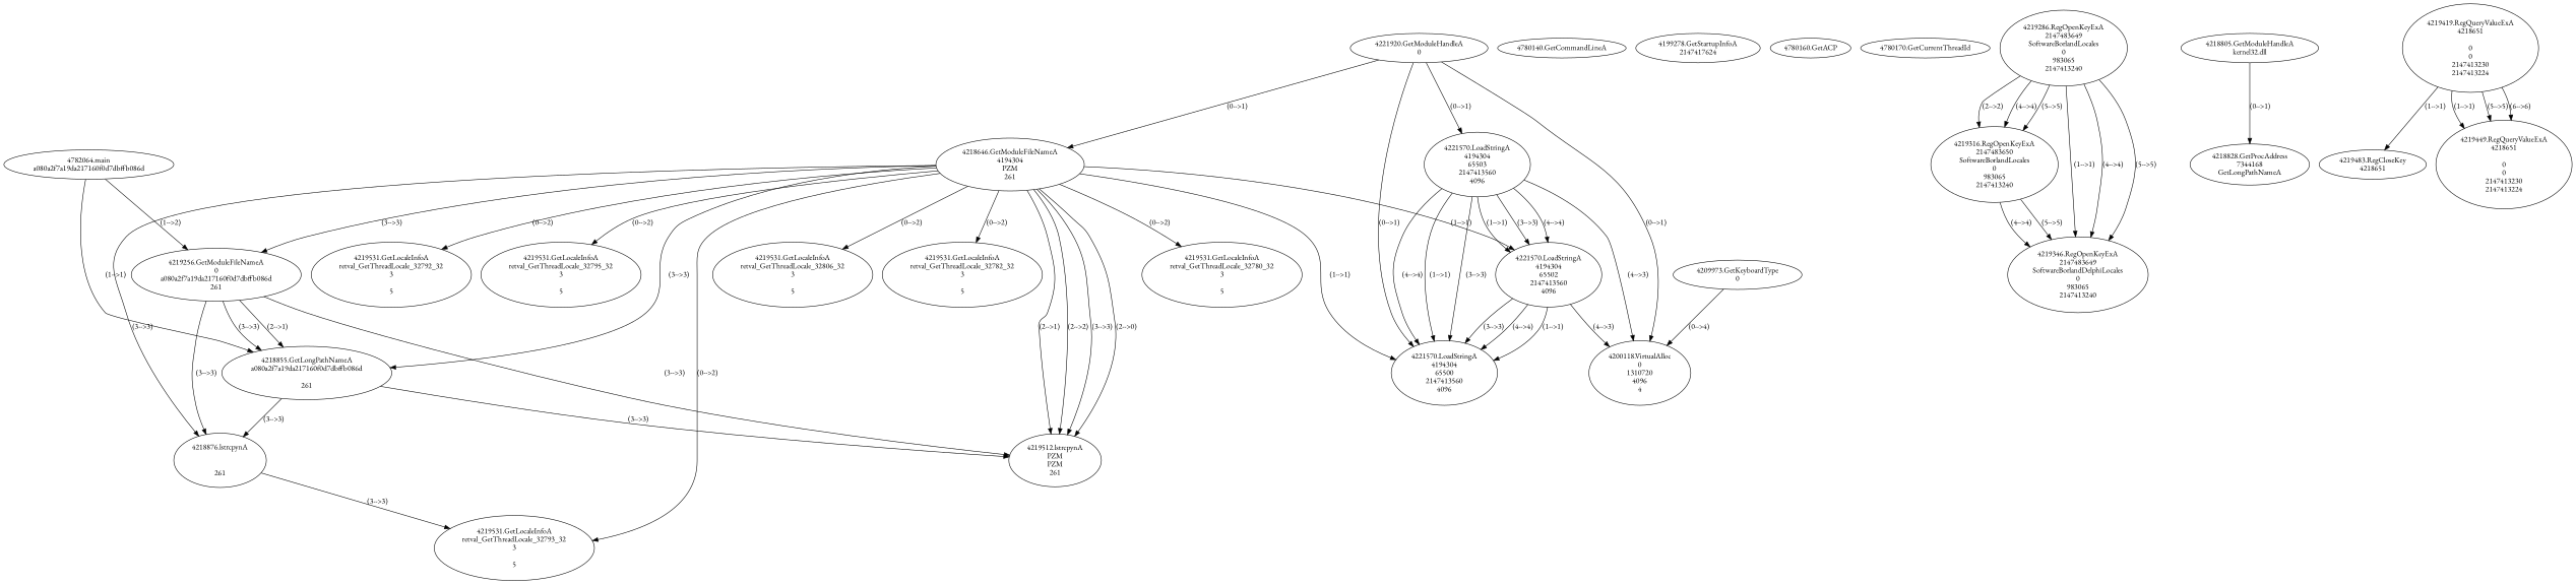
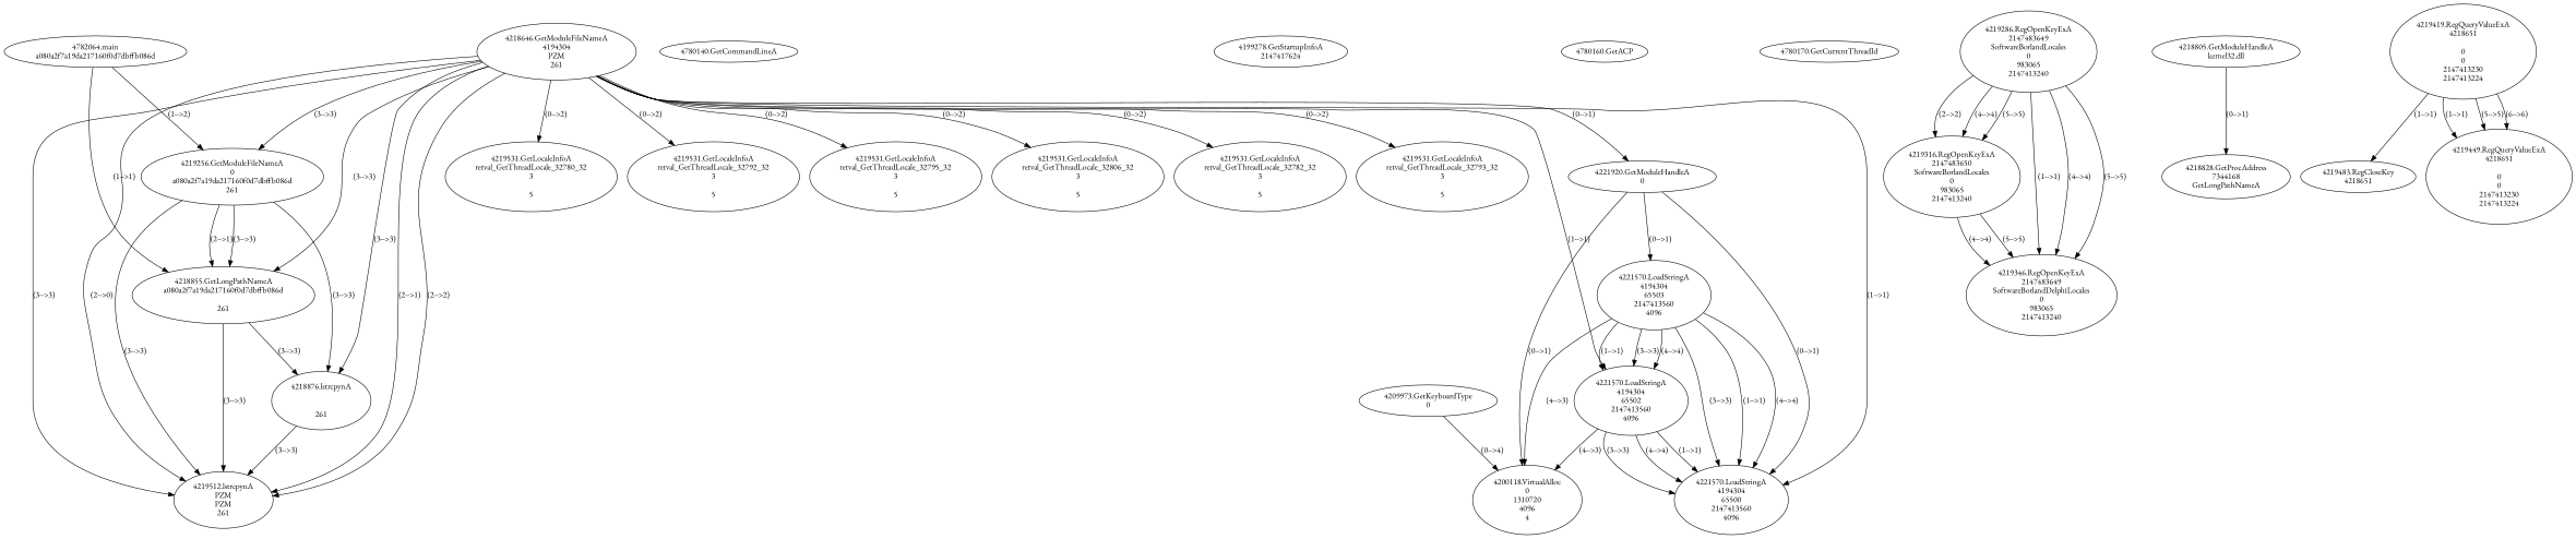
  digraph {
    fontname="EB Garamond"
    node [fontname="EB Garamond"]
    edge [fontname="EB Garamond"]
    n1 [label="4782064.main\na080a2f7a19da217160f0d7dbffb086d"]
    n2 [label="4219256.GetModuleFileNameA\n0\na080a2f7a19da217160f0d7dbffb086d\n261"]
    n3 [label="4218855.GetLongPathNameA\na080a2f7a19da217160f0d7dbffb086d\n\n261"]
    n4 [label="4218876.lstrcpynA\n\n\n261"]
    n5 [label="4219512.lstrcpynA\nPZM\nPZM\n261"]
    n6 [label="4221920.GetModuleHandleA\n0"]
    n7 [label="4218646.GetModuleFileNameA\n4194304\nPZM\n261"]
    n8 [label="4221570.LoadStringA\n4194304\n65503\n2147413560\n4096"]
    n9 [label="4221570.LoadStringA\n4194304\n65500\n2147413560\n4096"]
    n10 [label="4200118.VirtualAlloc\n0\n1310720\n4096\n4"]
    n11 [label="4221570.LoadStringA\n4194304\n65502\n2147413560\n4096"]
    n12 [label="4219531.GetLocaleInfoA\nretval_GetThreadLocale_32780_32\n3\n\n5"]
    n13 [label="4219531.GetLocaleInfoA\nretval_GetThreadLocale_32792_32\n3\n\n5"]
    n14 [label="4219531.GetLocaleInfoA\nretval_GetThreadLocale_32795_32\n3\n\n5"]
    n15 [label="4219531.GetLocaleInfoA\nretval_GetThreadLocale_32806_32\n3\n\n5"]
    n16 [label="4219531.GetLocaleInfoA\nretval_GetThreadLocale_32782_32\n3\n\n5"]
    n17 [label="4219531.GetLocaleInfoA\nretval_GetThreadLocale_32793_32\n3\n\n5"]
    n18 [label="4209973.GetKeyboardType\n0"]
    n19 [label="4780140.GetCommandLineA\n"]
    n20 [label="4199278.GetStartupInfoA\n2147417624"]
    n21 [label="4780160.GetACP\n"]
    n22 [label="4780170.GetCurrentThreadId\n"]
    n23 [label="4219286.RegOpenKeyExA\n2147483649\nSoftware\Borland\Locales\n0\n983065\n2147413240"]
    n24 [label="4219316.RegOpenKeyExA\n2147483650\nSoftware\Borland\Locales\n0\n983065\n2147413240"]
    n25 [label="4219346.RegOpenKeyExA\n2147483649\nSoftware\Borland\Delphi\Locales\n0\n983065\n2147413240"]
    n26 [label="4218805.GetModuleHandleA\nkernel32.dll"]
    n27 [label="4218828.GetProcAddress\n7344168\nGetLongPathNameA"]
    n28 [label="4219419.RegQueryValueExA\n4218651\n\n0\n0\n2147413230\n2147413224"]
    n29 [label="4219483.RegCloseKey\n4218651"]
    n30 [label="4219449.RegQueryValueExA\n4218651\n\n0\n0\n2147413230\n2147413224"]
    n1 -> n2 [label="(1-->2)"]
    n1 -> n3 [label="(1-->1)"]
    n2 -> n3 [label="(2-->1)"]
    n2 -> n3 [label="(3-->3)"]
    n2 -> n4 [label="(3-->3)"]
    n2 -> n5 [label="(3-->3)"]
    n3 -> n4 [label="(3-->3)"]
    n3 -> n5 [label="(3-->3)"]
-   n4 -> n17 [label="(3-->3)"]
-   n6 -> n7 [label="(0-->1)"]
+   n4 -> n5 [label="(3-->3)"]
+   n7 -> n6 [label="(0-->1)"]
    n6 -> n8 [label="(0-->1)"]
    n6 -> n9 [label="(0-->1)"]
    n6 -> n10 [label="(0-->1)"]
    n7 -> n2 [label="(3-->3)"]
    n7 -> n3 [label="(3-->3)"]
    n7 -> n4 [label="(3-->3)"]
    n7 -> n5 [label="(2-->1)"]
    n7 -> n5 [label="(2-->2)"]
    n7 -> n5 [label="(3-->3)"]
    n7 -> n5 [label="(2-->0)"]
    n7 -> n9 [label="(1-->1)"]
    n7 -> n11 [label="(1-->1)"]
    n7 -> n12 [label="(0-->2)"]
    n7 -> n13 [label="(0-->2)"]
    n7 -> n14 [label="(0-->2)"]
    n7 -> n15 [label="(0-->2)"]
    n7 -> n16 [label="(0-->2)"]
    n7 -> n17 [label="(0-->2)"]
    n8 -> n9 [label="(1-->1)"]
    n8 -> n9 [label="(3-->3)"]
    n8 -> n9 [label="(4-->4)"]
    n8 -> n10 [label="(4-->3)"]
    n8 -> n11 [label="(1-->1)"]
    n8 -> n11 [label="(3-->3)"]
    n8 -> n11 [label="(4-->4)"]
    n11 -> n9 [label="(1-->1)"]
    n11 -> n9 [label="(3-->3)"]
    n11 -> n9 [label="(4-->4)"]
    n11 -> n10 [label="(4-->3)"]
    n18 -> n10 [label="(0-->4)"]
    n23 -> n24 [label="(2-->2)"]
    n23 -> n24 [label="(4-->4)"]
    n23 -> n24 [label="(5-->5)"]
    n23 -> n25 [label="(1-->1)"]
    n23 -> n25 [label="(4-->4)"]
    n23 -> n25 [label="(5-->5)"]
    n24 -> n25 [label="(4-->4)"]
    n24 -> n25 [label="(5-->5)"]
    n26 -> n27 [label="(0-->1)"]
    n28 -> n29 [label="(1-->1)"]
    n28 -> n30 [label="(1-->1)"]
    n28 -> n30 [label="(5-->5)"]
    n28 -> n30 [label="(6-->6)"]
  }
